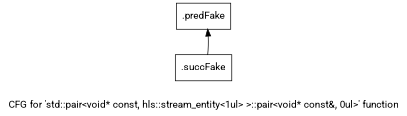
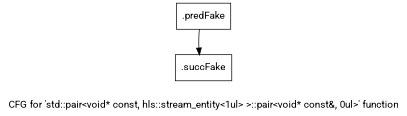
  digraph {
    label="CFG for 'std::pair\<void* const, hls::stream_entity\<1ul\> \>::pair\<void* const&, 0ul\>' function"
    fontname=Roboto
    node [shape=record fontname=Roboto]
    n1 [label="{.predFake}"]
    n2 [filename="/home/akhilkushe/Xilinx/Vitis_HLS/2021.2/tps/lnx64/gcc-6.2.0/lib/gcc/x86_64-pc-linux-gnu/6.2.0/../../../../include/c++/6.2.0/tuple" label="{.succFake}" linenumber=1587]
-   n2 -> n1 [execusionnum=1 filename="/home/akhilkushe/Xilinx/Vitis_HLS/2021.2/tps/lnx64/gcc-6.2.0/lib/gcc/x86_64-pc-linux-gnu/6.2.0/../../../../include/c++/6.2.0/tuple" fontname=Roboto]
+   n1 -> n2 [execusionnum=1 filename="/home/akhilkushe/Xilinx/Vitis_HLS/2021.2/tps/lnx64/gcc-6.2.0/lib/gcc/x86_64-pc-linux-gnu/6.2.0/../../../../include/c++/6.2.0/tuple" fontname=Roboto]
  }
